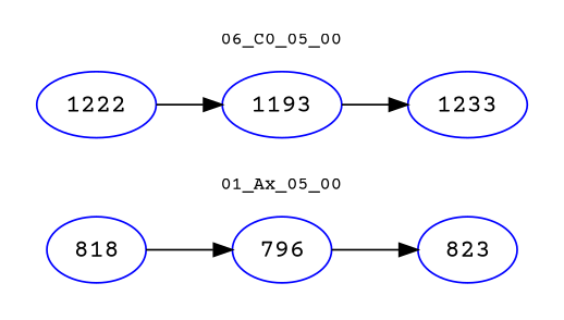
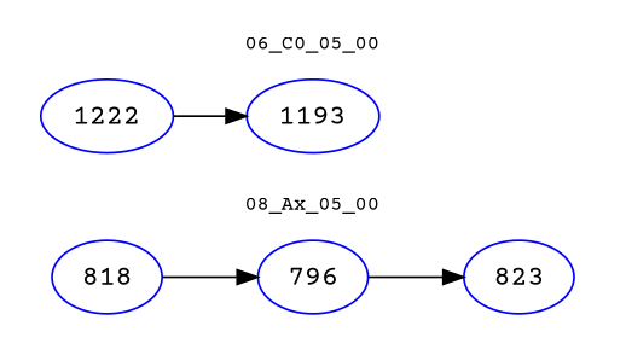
  digraph {
    fontname="Courier Prime"
    rankdir=LR
    node [color=blue fontname="Courier Prime"]
    edge [color=black fontname="Courier Prime"]
    n1 [label=818]
    n2 [label=796]
    n3 [label=823]
    n4 [label=1222]
    n5 [label=1193]
-   n6 [label=1233]
    subgraph cluster_1 {
      color=white
      fontsize=10
-     label="01_Ax_05_00"
+     label="08_Ax_05_00"
      n1
      n2
      n3
    }
    subgraph cluster_2 {
      color=white
      fontsize=10
      label="06_C0_05_00"
      n4
      n5
-     n6
    }
    n1 -> n2
    n2 -> n3
    n4 -> n5
-   n5 -> n6
  }
